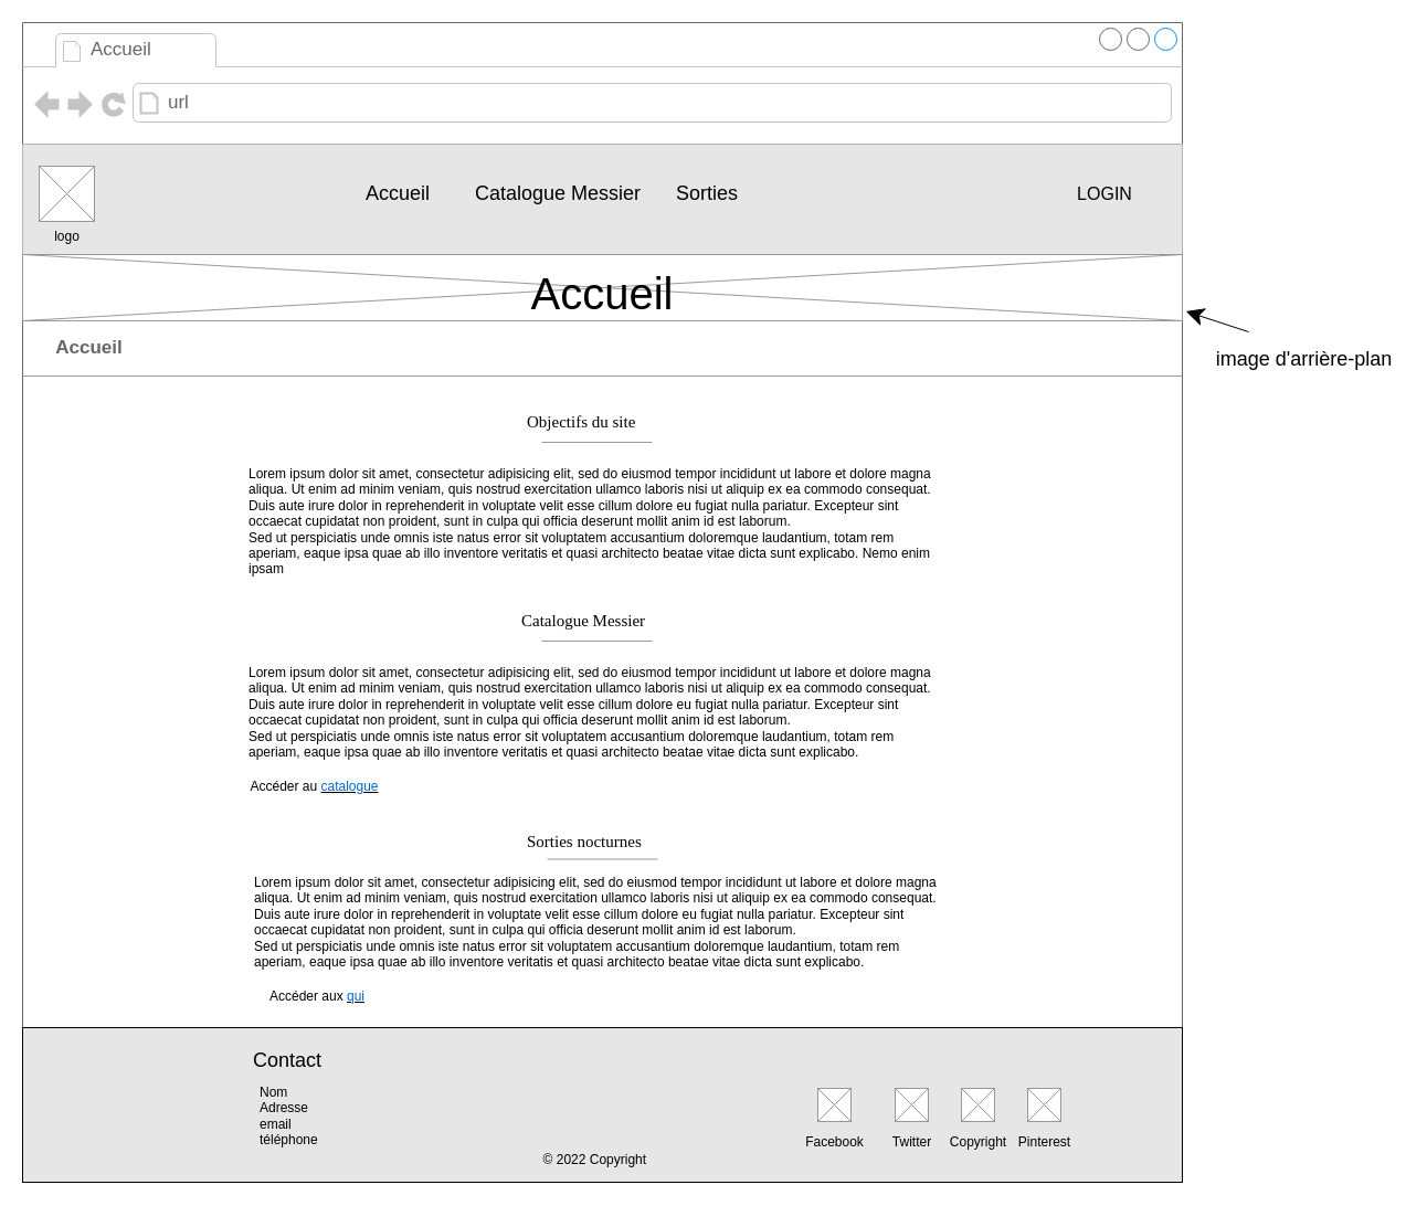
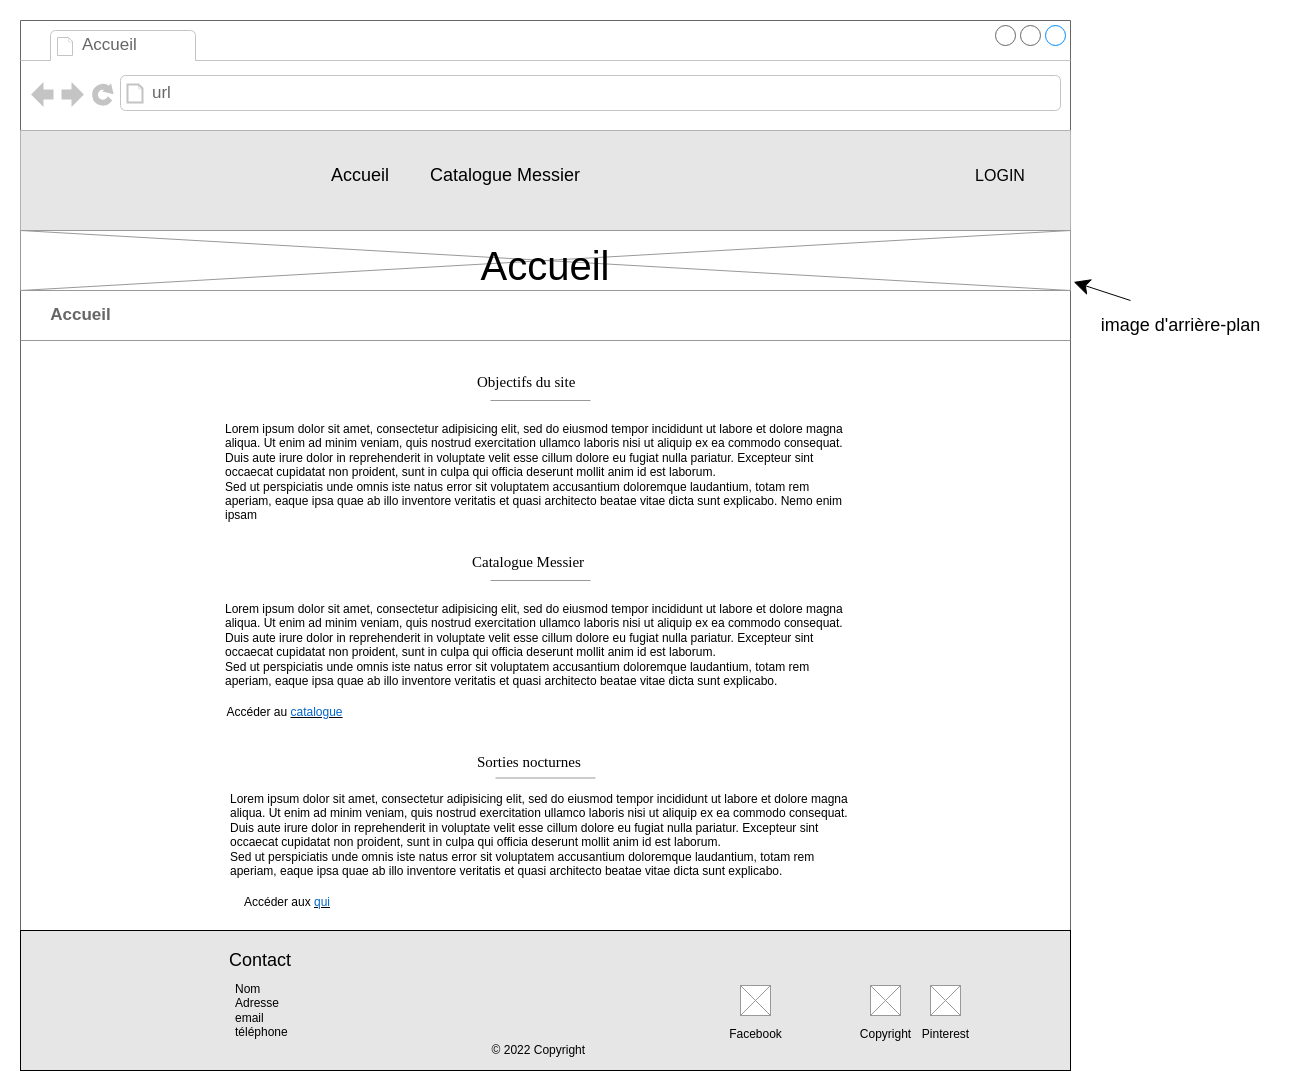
  <mxCell id="0" />
  <mxCell id="1" parent="0" />
  <mxCell id="2" value="" style="strokeWidth=1;shadow=0;dashed=0;align=center;html=1;shape=mxgraph.mockup.containers.browserWindow;rSize=0;strokeColor=#666666;mainText=,;recursiveResize=0;rounded=0;labelBackgroundColor=none;fontFamily=Verdana;fontSize=12" parent="1" vertex="1"><mxGeometry x="20" y="20" width="1050" height="1050" as="geometry" /></mxCell>
  <mxCell id="3" value="" style="rounded=0;whiteSpace=wrap;html=1;hachureGap=4;pointerEvents=0;fontSize=12;strokeColor=#B3B3B3;fillColor=#E6E6E6;" parent="2" vertex="1"><mxGeometry y="110" width="1050" height="100" as="geometry" /></mxCell>
  <mxCell id="4" value="" style="verticalLabelPosition=bottom;shadow=0;dashed=0;align=center;html=1;verticalAlign=top;strokeWidth=1;shape=mxgraph.mockup.graphics.simpleIcon;strokeColor=#999999;hachureGap=4;pointerEvents=0;fontSize=18;" parent="2" vertex="1"><mxGeometry y="210" width="1050" height="60" as="geometry" /></mxCell>
  <mxCell id="5" value="Accueil" style="strokeWidth=1;shadow=0;dashed=0;align=center;html=1;shape=mxgraph.mockup.containers.anchor;fontSize=17;fontColor=#666666;align=left;" parent="2" vertex="1"><mxGeometry x="60" y="12" width="110" height="26" as="geometry" /></mxCell>
  <mxCell id="6" value="url" style="strokeWidth=1;shadow=0;dashed=0;align=center;html=1;shape=mxgraph.mockup.containers.anchor;rSize=0;fontSize=17;fontColor=#666666;align=left;" parent="2" vertex="1"><mxGeometry x="130" y="60" width="250" height="26" as="geometry" /></mxCell>
  <mxCell id="7" value="" style="verticalLabelPosition=bottom;shadow=0;dashed=0;align=center;html=1;verticalAlign=top;strokeWidth=1;shape=mxgraph.mockup.markup.line;strokeColor=#999999;rounded=0;labelBackgroundColor=none;fillColor=#ffffff;fontFamily=Verdana;fontSize=12;fontColor=#000000;" parent="2" vertex="1"><mxGeometry y="310" width="1050" height="20" as="geometry" /></mxCell>
  <mxCell id="8" value="Lorem ipsum dolor sit amet, consectetur adipisicing elit, sed do eiusmod tempor incididunt ut labore et dolore magna aliqua. Ut enim ad minim veniam, quis nostrud exercitation ullamco laboris nisi ut aliquip ex ea commodo consequat. Duis aute irure dolor in reprehenderit in voluptate velit esse cillum dolore eu fugiat nulla pariatur. Excepteur sint occaecat cupidatat non proident, sunt in culpa qui officia deserunt mollit anim id est laborum.&lt;br&gt;Sed ut perspiciatis unde omnis iste natus error sit voluptatem accusantium doloremque laudantium, totam rem aperiam, eaque ipsa quae ab illo inventore veritatis et quasi architecto beatae vitae dicta sunt explicabo. Nemo enim ipsam&amp;nbsp;" style="text;spacingTop=-5;whiteSpace=wrap;html=1;align=left;fontSize=12;fontFamily=Helvetica;fillColor=none;strokeColor=none;rounded=0;shadow=1;labelBackgroundColor=none;" parent="2" vertex="1"><mxGeometry x="203" y="400" width="635" height="100" as="geometry" /></mxCell>
- <mxCell id="9" value="logo" style="verticalLabelPosition=bottom;shadow=0;dashed=0;align=center;html=1;verticalAlign=top;strokeWidth=1;shape=mxgraph.mockup.graphics.simpleIcon;strokeColor=#999999;hachureGap=4;pointerEvents=0;" parent="2" vertex="1"><mxGeometry x="15" y="130" width="50" height="50" as="geometry" /></mxCell>
  <mxCell id="10" value="Accueil" style="text;html=1;strokeColor=none;fillColor=none;align=center;verticalAlign=middle;whiteSpace=wrap;rounded=0;hachureGap=4;pointerEvents=0;fontSize=18;" parent="2" vertex="1"><mxGeometry x="300" y="135" width="80" height="40" as="geometry" /></mxCell>
- <mxCell id="11" value="Sorties" style="text;html=1;strokeColor=none;fillColor=none;align=center;verticalAlign=middle;whiteSpace=wrap;rounded=0;hachureGap=4;pointerEvents=0;fontSize=18;" parent="2" vertex="1"><mxGeometry x="580" y="135" width="80" height="40" as="geometry" /></mxCell>
  <mxCell id="12" value="Catalogue Messier" style="text;html=1;strokeColor=none;fillColor=none;align=center;verticalAlign=middle;whiteSpace=wrap;rounded=0;hachureGap=4;pointerEvents=0;fontSize=18;" parent="2" vertex="1"><mxGeometry x="400" y="135" width="170" height="40" as="geometry" /></mxCell>
  <mxCell id="13" value="Accueil" style="strokeWidth=1;shadow=0;dashed=0;align=center;html=1;shape=mxgraph.mockup.navigation.anchor;fontSize=17;fontColor=#666666;fontStyle=1;hachureGap=4;pointerEvents=0;" parent="2" vertex="1"><mxGeometry x="30" y="280" width="60" height="30" as="geometry" /></mxCell>
  <mxCell id="14" value="&lt;font style=&quot;font-size: 40px&quot;&gt;Accueil&lt;/font&gt;" style="text;html=1;strokeColor=none;fillColor=none;align=center;verticalAlign=middle;whiteSpace=wrap;rounded=0;hachureGap=4;pointerEvents=0;fontSize=18;" parent="2" vertex="1"><mxGeometry x="450" y="220" width="150" height="50" as="geometry" /></mxCell>
  <mxCell id="15" value="" style="group" parent="2" vertex="1" connectable="0"><mxGeometry x="455" y="360" width="130" height="40" as="geometry" /></mxCell>
  <mxCell id="16" value="Objectifs du site" style="text;html=1;points=[];align=left;verticalAlign=top;spacingTop=-4;fontSize=15;fontFamily=Verdana" parent="15" vertex="1"><mxGeometry y="-10" width="130" height="30" as="geometry" /></mxCell>
  <mxCell id="17" value="Lorem ipsum dolor sit amet, consectetur adipisicing elit, sed do eiusmod tempor incididunt ut labore et dolore magna aliqua. Ut enim ad minim veniam, quis nostrud exercitation ullamco laboris nisi ut aliquip ex ea commodo consequat. Duis aute irure dolor in reprehenderit in voluptate velit esse cillum dolore eu fugiat nulla pariatur. Excepteur sint occaecat cupidatat non proident, sunt in culpa qui officia deserunt mollit anim id est laborum.&lt;br&gt;Sed ut perspiciatis unde omnis iste natus error sit voluptatem accusantium doloremque laudantium, totam rem aperiam, eaque ipsa quae ab illo inventore veritatis et quasi architecto beatae vitae dicta sunt explicabo.&amp;nbsp;" style="text;spacingTop=-5;whiteSpace=wrap;html=1;align=left;fontSize=12;fontFamily=Helvetica;fillColor=none;strokeColor=none;rounded=0;shadow=1;labelBackgroundColor=none;" parent="2" vertex="1"><mxGeometry x="207.5" y="770" width="635" height="90" as="geometry" /></mxCell>
  <mxCell id="18" value="Sorties nocturnes" style="text;html=1;points=[];align=left;verticalAlign=top;spacingTop=-4;fontSize=15;fontFamily=Verdana" parent="2" vertex="1"><mxGeometry x="455" y="730" width="140" height="20" as="geometry" /></mxCell>
  <mxCell id="19" value="" style="group" parent="2" vertex="1" connectable="0"><mxGeometry x="455" y="750" width="140" height="10" as="geometry" /></mxCell>
  <mxCell id="20" value="" style="verticalLabelPosition=bottom;shadow=0;dashed=0;align=center;html=1;verticalAlign=top;strokeWidth=1;shape=mxgraph.mockup.markup.line;strokeColor=#999999;hachureGap=4;pointerEvents=0;fontSize=18;" parent="19" vertex="1"><mxGeometry x="20" y="5" width="100" height="5" as="geometry" /></mxCell>
  <mxCell id="21" value="" style="rounded=0;whiteSpace=wrap;html=1;hachureGap=4;pointerEvents=0;fontSize=18;fillColor=#E6E6E6;" parent="2" vertex="1"><mxGeometry y="910" width="1050" height="140" as="geometry" /></mxCell>
  <mxCell id="22" value="Contact" style="text;html=1;strokeColor=none;fillColor=none;align=center;verticalAlign=middle;whiteSpace=wrap;rounded=0;hachureGap=4;pointerEvents=0;fontSize=18;" parent="2" vertex="1"><mxGeometry x="200" y="920" width="80" height="40" as="geometry" /></mxCell>
  <mxCell id="23" value="Nom&lt;br&gt;Adresse&lt;br&gt;email&lt;br&gt;téléphone" style="text;spacingTop=-5;whiteSpace=wrap;html=1;align=left;fontSize=12;fontFamily=Helvetica;fillColor=none;strokeColor=none;rounded=0;shadow=1;labelBackgroundColor=none;" parent="2" vertex="1"><mxGeometry x="212.5" y="960" width="55" height="60" as="geometry" /></mxCell>
  <mxCell id="24" value="&lt;font style=&quot;font-size: 12px&quot;&gt;Pinterest&lt;/font&gt;" style="verticalLabelPosition=bottom;shadow=0;dashed=0;align=center;html=1;verticalAlign=top;strokeWidth=1;shape=mxgraph.mockup.graphics.simpleIcon;strokeColor=#999999;hachureGap=4;pointerEvents=0;fontSize=18;" parent="2" vertex="1"><mxGeometry x="910" y="965" width="30" height="30" as="geometry" /></mxCell>
  <mxCell id="25" value="&lt;font style=&quot;font-size: 12px&quot;&gt;Copyright&lt;/font&gt;" style="verticalLabelPosition=bottom;shadow=0;dashed=0;align=center;html=1;verticalAlign=top;strokeWidth=1;shape=mxgraph.mockup.graphics.simpleIcon;strokeColor=#999999;hachureGap=4;pointerEvents=0;fontSize=18;" parent="2" vertex="1"><mxGeometry x="850" y="965" width="30" height="30" as="geometry" /></mxCell>
- <mxCell id="26" value="&lt;font style=&quot;font-size: 12px&quot;&gt;Twitter&lt;/font&gt;" style="verticalLabelPosition=bottom;shadow=0;dashed=0;align=center;html=1;verticalAlign=top;strokeWidth=1;shape=mxgraph.mockup.graphics.simpleIcon;strokeColor=#999999;hachureGap=4;pointerEvents=0;fontSize=18;" parent="2" vertex="1"><mxGeometry x="790" y="965" width="30" height="30" as="geometry" /></mxCell>
  <mxCell id="27" value="&lt;font style=&quot;font-size: 12px&quot;&gt;Facebook&lt;/font&gt;" style="verticalLabelPosition=bottom;shadow=0;dashed=0;align=center;html=1;verticalAlign=top;strokeWidth=1;shape=mxgraph.mockup.graphics.simpleIcon;strokeColor=#999999;hachureGap=4;pointerEvents=0;fontSize=18;" parent="2" vertex="1"><mxGeometry x="720" y="965" width="30" height="30" as="geometry" /></mxCell>
  <mxCell id="28" value="© 2022 Copyright&amp;nbsp;" style="text;html=1;strokeColor=none;fillColor=none;align=center;verticalAlign=middle;whiteSpace=wrap;rounded=0;hachureGap=4;pointerEvents=0;fontSize=12;" parent="2" vertex="1"><mxGeometry x="465" y="1020" width="110" height="20" as="geometry" /></mxCell>
  <mxCell id="29" value="Lorem ipsum dolor sit amet, consectetur adipisicing elit, sed do eiusmod tempor incididunt ut labore et dolore magna aliqua. Ut enim ad minim veniam, quis nostrud exercitation ullamco laboris nisi ut aliquip ex ea commodo consequat. Duis aute irure dolor in reprehenderit in voluptate velit esse cillum dolore eu fugiat nulla pariatur. Excepteur sint occaecat cupidatat non proident, sunt in culpa qui officia deserunt mollit anim id est laborum.&lt;br&gt;Sed ut perspiciatis unde omnis iste natus error sit voluptatem accusantium doloremque laudantium, totam rem aperiam, eaque ipsa quae ab illo inventore veritatis et quasi architecto beatae vitae dicta sunt explicabo.&amp;nbsp;" style="text;spacingTop=-5;whiteSpace=wrap;html=1;align=left;fontSize=12;fontFamily=Helvetica;fillColor=none;strokeColor=none;rounded=0;shadow=1;labelBackgroundColor=none;" parent="2" vertex="1"><mxGeometry x="203" y="580" width="635" height="90" as="geometry" /></mxCell>
  <mxCell id="30" value="" style="group" parent="2" vertex="1" connectable="0"><mxGeometry x="450" y="530" width="140" height="40" as="geometry" /></mxCell>
  <mxCell id="31" value="Catalogue Messier" style="text;html=1;points=[];align=left;verticalAlign=top;spacingTop=-4;fontSize=15;fontFamily=Verdana" parent="30" vertex="1"><mxGeometry width="140" height="30" as="geometry" /></mxCell>
  <mxCell id="32" value="" style="verticalLabelPosition=bottom;shadow=0;dashed=0;align=center;html=1;verticalAlign=top;strokeWidth=1;shape=mxgraph.mockup.markup.line;strokeColor=#999999;hachureGap=4;pointerEvents=0;fontSize=18;" parent="30" vertex="1"><mxGeometry x="20" y="20" width="100" height="20" as="geometry" /></mxCell>
  <mxCell id="33" value="" style="verticalLabelPosition=bottom;shadow=0;dashed=0;align=center;html=1;verticalAlign=top;strokeWidth=1;shape=mxgraph.mockup.markup.line;strokeColor=#999999;hachureGap=4;pointerEvents=0;fontSize=18;" parent="2" vertex="1"><mxGeometry x="470" y="370" width="100" height="20" as="geometry" /></mxCell>
  <mxCell id="34" value="&lt;span style=&quot;font-size: 12px&quot;&gt;Accéder au &lt;u&gt;&lt;font color=&quot;#0066cc&quot;&gt;catalogue&lt;/font&gt;&lt;/u&gt;&lt;/span&gt;" style="text;html=1;strokeColor=none;fillColor=none;align=center;verticalAlign=middle;whiteSpace=wrap;rounded=0;hachureGap=4;pointerEvents=0;fontSize=18;" parent="2" vertex="1"><mxGeometry x="203" y="670" width="123" height="40" as="geometry" /></mxCell>
  <mxCell id="35" value="&lt;span style=&quot;font-size: 12px&quot;&gt;Accéder aux &lt;u&gt;&lt;font color=&quot;#0066cc&quot;&gt;qui&lt;/font&gt;&lt;/u&gt;&lt;/span&gt;" style="text;html=1;strokeColor=none;fillColor=none;align=center;verticalAlign=middle;whiteSpace=wrap;rounded=0;hachureGap=4;pointerEvents=0;fontSize=18;" parent="2" vertex="1"><mxGeometry x="212.5" y="860" width="107.5" height="40" as="geometry" /></mxCell>
  <mxCell id="36" value="&lt;font style=&quot;font-size: 16px&quot;&gt;LOGIN&lt;/font&gt;" style="text;html=1;strokeColor=none;fillColor=none;align=center;verticalAlign=middle;whiteSpace=wrap;rounded=0;hachureGap=4;pointerEvents=0;fontSize=18;" parent="2" vertex="1"><mxGeometry x="940" y="135" width="80" height="40" as="geometry" /></mxCell>
  <mxCell id="37" value="" style="endArrow=classic;html=1;fontSize=18;startSize=14;endSize=14;sourcePerimeterSpacing=8;targetPerimeterSpacing=8;entryX=1.003;entryY=0.857;entryDx=0;entryDy=0;entryPerimeter=0;" parent="1" target="4" edge="1"><mxGeometry width="50" height="50" relative="1" as="geometry"><mxPoint x="1130" y="300" as="sourcePoint" /><mxPoint x="1230" y="250" as="targetPoint" /></mxGeometry></mxCell>
  <mxCell id="38" value="image d'arrière-plan" style="text;html=1;align=center;verticalAlign=middle;resizable=0;points=[];autosize=1;strokeColor=none;fillColor=none;fontSize=18;" parent="1" vertex="1"><mxGeometry x="1090" y="310" width="180" height="30" as="geometry" /></mxCell>
